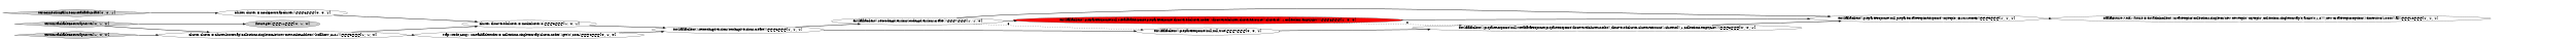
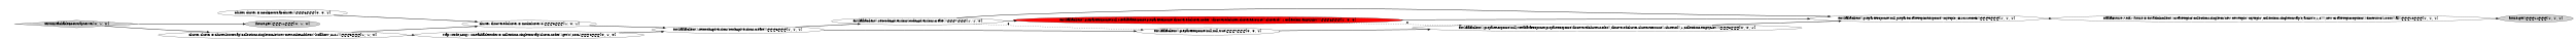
  digraph {
    fontname="DejaVu Serif"
    rankdir=LR
    node [fillcolor=white fontname="DejaVu Serif" shape=ellipse style=filled]
    edge [fontname="DejaVu Serif" style=bold]
    n1 [label="env.kafkaClient().prepareResponse(null,null,true)@@@7@@@['0', '0', '1']"]
    n2 [label="env.kafkaClient().prepareResponse(null,MetadataResponse.prepareResponse(discoveredCluster.nodes(),discoveredCluster.clusterResource().clusterId(),1,Collections.emptyList()))@@@8@@@['0', '0', '1']"]
    n3 [label="env.kafkaClient().prepareResponse(null,prepareCreateTopicsResponse(\"myTopic\",Errors.NONE))@@@9@@@['1', '1', '1']"]
    n4 [fillcolor=red label="env.kafkaClient().prepareResponse(null,MetadataResponse.prepareResponse(discoveredCluster.nodes(),discoveredCluster.clusterResource().clusterId(),1,Collections.emptyList()))@@@8@@@['1', '0', '0']"]
    n5 [label="KafkaFuture<Void> future = env.adminClient().createTopics(Collections.singleton(new NewTopic(\"myTopic\",Collections.singletonMap(0,asList(0,1,2)))),new CreateTopicsOptions().timeoutMs(10000)).all()@@@10@@@['1', '1', '1']"]
+   n6 [fillcolor=lightgray label="future.get()@@@11@@@['1', '1', '1']"]
    n7 [label="Cluster cluster = Cluster.bootstrap(Collections.singletonList(new InetSocketAddress(\"localhost\",8121)))@@@3@@@['1', '1', '0']"]
    n8 [label="Cluster discoveredCluster = mockCluster(0)@@@5@@@['1', '0', '1']"]
    n9 [label="Map<Node,Long> unreachableNodes = Collections.singletonMap(cluster.nodes().get(0),200L)@@@4@@@['0', '1', '0']"]
    n10 [label="env.kafkaClient().setNodeApiVersions(NodeApiVersions.create())@@@6@@@['1', '1', '1']"]
    n11 [fillcolor=lightgray label="future.get()@@@11@@@['0', '1', '0']"]
    n12 [fillcolor=lightgray label="testUnreachableBootstrapServer['0', '1', '0']" shape=diamond]
    n13 [label="env.kafkaClient().setNodeApiVersions(NodeApiVersions.create())@@@7@@@['1', '1', '0']"]
-   n14 [fillcolor=lightgray label="testConnectionFailureOnMetadataUpdate['0', '0', '1']" shape=diamond]
    n15 [label="Cluster cluster = mockBootstrapCluster()@@@3@@@['0', '0', '1']"]
-   n16 [fillcolor=lightgray label="testUnreachableBootstrapServer['1', '0', '0']" shape=diamond]
    n1 -> n2
    n2 -> n3
    n3 -> n5
    n4 -> n2 [label=0 style=dashed]
    n4 -> n3
+   n5 -> n6
    n7 -> n8
    n7 -> n9
    n8 -> n10
    n9 -> n10
    n10 -> n1
    n10 -> n13
    n12 -> n7
    n12 -> n11
    n13 -> n1 [label=0 style=dashed]
    n13 -> n3
    n13 -> n4
-   n14 -> n15
    n15 -> n8
-   n16 -> n7
  }
